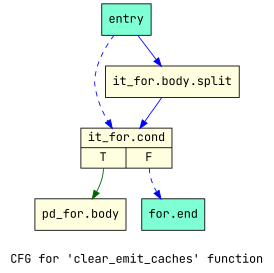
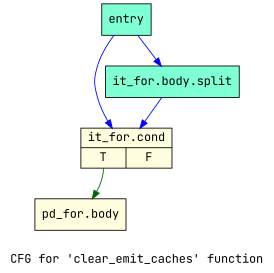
  digraph {
    fontname="JetBrains Mono"
    label="CFG for 'clear_emit_caches' function"
    node [fillcolor=aquamarine fontname="JetBrains Mono" shape=record style=filled]
    edge [color=blue fontname="JetBrains Mono" style=solid]
    n1 [label="{entry}"]
    n2 [fillcolor=lightyellow label="{it_for.cond|{<s0>T|<s1>F}}"]
-   n3 [fillcolor=lightyellow label="{it_for.body.split}"]
+   n3 [label="{it_for.body.split}"]
    n4 [fillcolor=lightyellow label="{pd_for.body}"]
-   n5 [label="{for.end}"]
-   n1 -> n2 [style=dashed]
+   n1 -> n2
    n1 -> n3
    n2 -> n4 [color=darkgreen tailport=s0]
-   n2 -> n5 [style=dashed tailport=s1]
    n3 -> n2
  }
